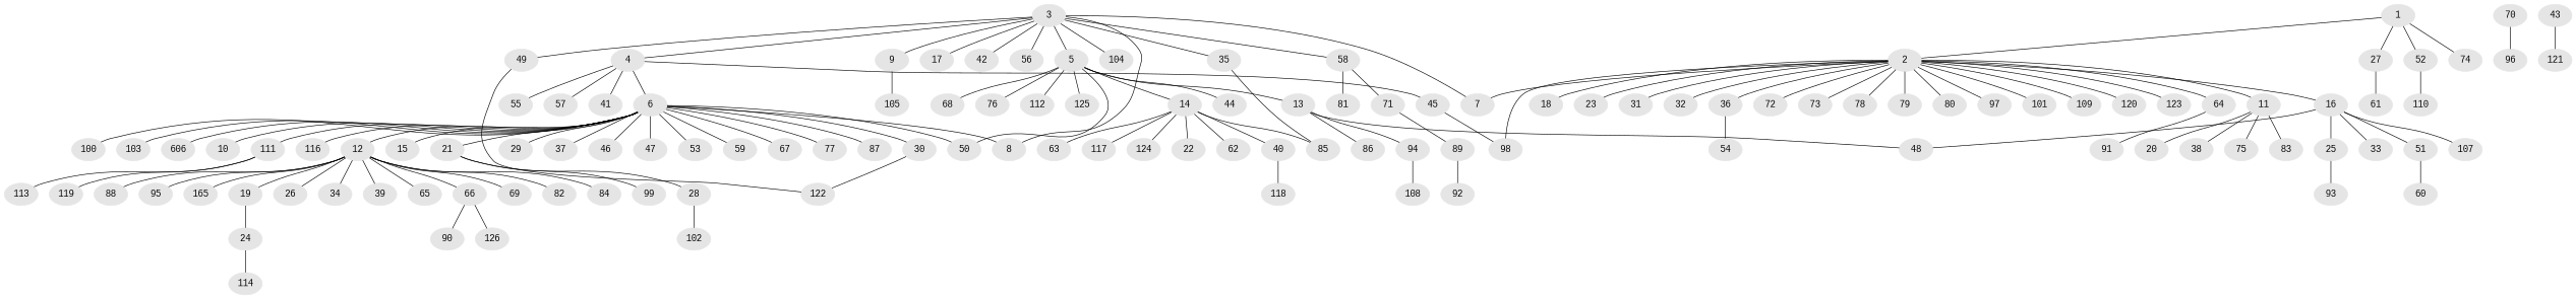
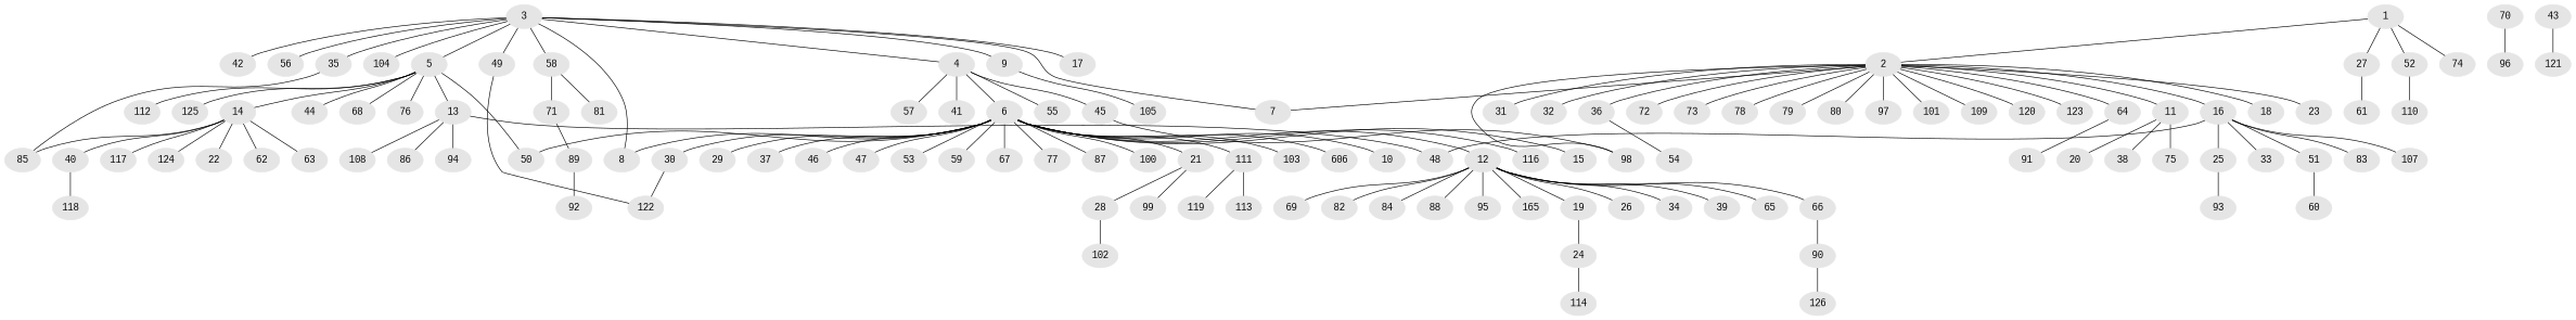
  graph {
    fontname="Liberation Mono"
    node [color=gray90 fontname="Liberation Mono" style=filled]
    edge [fontname="Liberation Mono"]
    1
    2
    27
    52
    74
    11
    16
    18
    23
    31
    32
    36
    64
    72
    73
    78
    79
    80
    97
    98
    101
    109
    120
    123
    7
    61
    110
    3
    4
    5
    8
    9
    17
    35
    42
    49
    56
    58
    104
    20
    38
    75
    48
    25
    33
    51
    83
    107
    54
    91
    6
    41
    45
    55
    57
    13
    14
    44
    50
    68
    76
    112
    125
    105
    85
    122
    71
    81
    10
    12
    15
    21
    29
    30
    37
    46
    47
    53
    59
    67
    77
    87
    100
    103
    n85 [label=606]
    111
    116
    86
    94
    108
    22
    40
    62
    63
    117
    124
    19
    26
    34
    39
    65
    66
    69
    82
    84
    88
    95
    n108 [label=165]
    28
    99
    113
    119
    24
    90
    126
    118
    93
    60
    70
    96
    114
    102
    43
    121
    89
    92
    1 -- 2
    1 -- 27
    1 -- 52
    1 -- 74
    2 -- 11
    2 -- 16
    2 -- 18
    2 -- 23
    2 -- 31
    2 -- 32
    2 -- 36
    2 -- 64
    2 -- 72
    2 -- 73
    2 -- 78
    2 -- 79
    2 -- 80
    2 -- 97
    2 -- 98
    2 -- 101
    2 -- 109
    2 -- 120
    2 -- 123
    2 -- 7
    27 -- 61
    52 -- 110
    11 -- 20
    11 -- 38
    11 -- 75
    16 -- 48
    16 -- 25
    16 -- 33
    16 -- 51
-   11 -- 83
+   16 -- 83
    16 -- 107
    36 -- 54
    64 -- 91
    3 -- 7
    3 -- 4
    3 -- 5
    3 -- 8
    3 -- 9
    3 -- 17
    3 -- 35
    3 -- 42
    3 -- 49
    3 -- 56
    3 -- 58
    3 -- 104
    4 -- 6
    4 -- 41
    4 -- 45
    4 -- 55
    4 -- 57
    5 -- 13
    5 -- 14
    5 -- 44
    5 -- 50
    5 -- 68
    5 -- 76
    5 -- 112
    5 -- 125
    9 -- 105
    35 -- 85
    49 -- 122
    58 -- 71
    58 -- 81
    25 -- 93
    51 -- 60
    6 -- 8
    6 -- 50
    6 -- 10
    6 -- 12
    6 -- 15
    6 -- 21
    6 -- 29
    6 -- 30
    6 -- 37
    6 -- 46
    6 -- 47
    6 -- 53
    6 -- 59
    6 -- 67
    6 -- 77
    6 -- 87
    6 -- 100
    6 -- 103
    6 -- n85
    6 -- 111
    6 -- 116
    45 -- 98
    13 -- 48
    13 -- 86
    13 -- 94
-   94 -- 108
+   13 -- 108
    14 -- 85
    14 -- 22
    14 -- 40
    14 -- 62
    14 -- 63
    14 -- 117
    14 -- 124
    71 -- 89
    12 -- 19
    12 -- 26
    12 -- 34
    12 -- 39
    12 -- 65
    12 -- 66
    12 -- 69
    12 -- 82
    12 -- 84
    12 -- 88
    12 -- 95
    12 -- n108
    21 -- 28
    21 -- 99
    30 -- 122
    111 -- 113
    111 -- 119
    40 -- 118
    19 -- 24
    66 -- 90
-   66 -- 126
+   90 -- 126
    28 -- 102
    24 -- 114
    70 -- 96
    43 -- 121
    89 -- 92
  }
